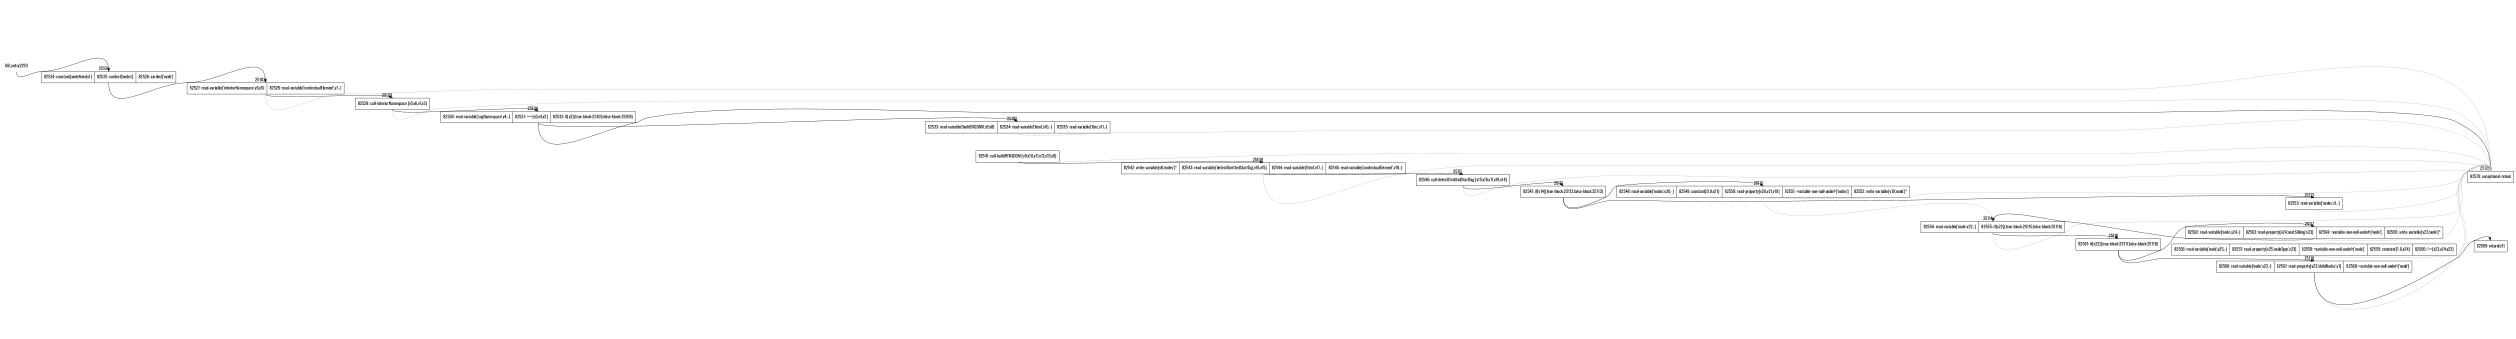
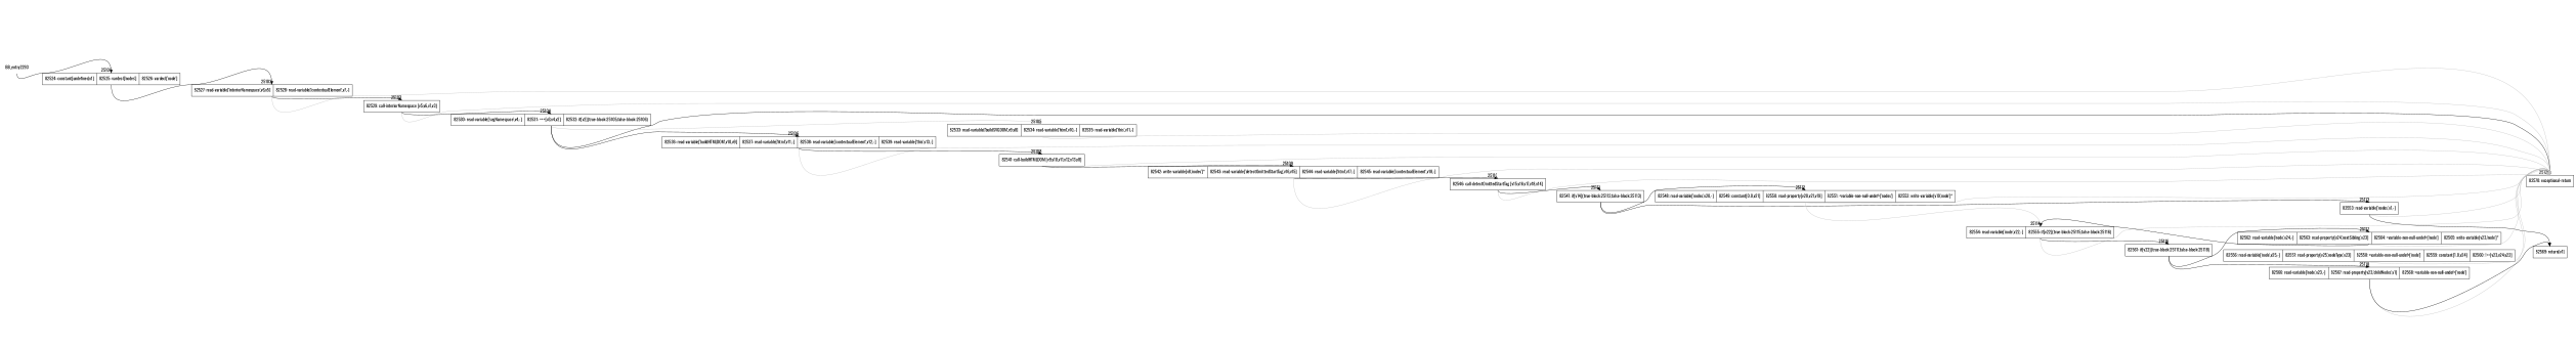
  digraph {
    fontname=Oswald
    rankdir=LR
    node [fontname=Oswald shape=record]
    edge [fontname=Oswald headport=n tailport=s]
    n1 [label=BB_entry2293 shape=none]
    n2 [label="{82524: constant[undefined,v1]|82525: vardecl['nodes']|82526: vardecl['node']}"]
    n3 [label="{82527: read-variable['interiorNamespace',v6,v5]|82528: read-variable['contextualElement',v7,-]}"]
    n4 [label="{82529: call-interiorNamespace [v5,v6,v7,v3]}"]
    n5 [label="{82570: exceptional-return}"]
    n6 [label="{82530: read-variable['svgNamespace',v4,-]|82531: ===[v3,v4,v2]|82532: if[v2](true-block:25105,false-block:25106)}"]
    n7 [label="{82533: read-variable['buildSVGDOM',v9,v8]|82534: read-variable['html',v10,-]|82535: read-variable['this',v11,-]}"]
+   n8 [label="{82536: read-variable['buildHTMLDOM',v10,v9]|82537: read-variable['html',v11,-]|82538: read-variable['contextualElement',v12,-]|82539: read-variable['this',v13,-]}"]
    n9 [label="{82541: call-buildHTMLDOM [v9,v10,v11,v12,v13,v8]}"]
    n10 [label="{82542: write-variable[v8,'nodes']*|82543: read-variable['detectOmittedStartTag',v16,v15]|82544: read-variable['html',v17,-]|82545: read-variable['contextualElement',v18,-]}"]
    n11 [label="{82569: return[v1]}"]
    n12 [label="{82546: call-detectOmittedStartTag [v15,v16,v17,v18,v14]}"]
    n13 [label="{82547: if[v14](true-block:25112,false-block:25113)}"]
    n14 [label="{82548: read-variable['nodes',v20,-]|82549: constant[0.0,v21]|82550: read-property[v20,v21,v19]|82551: \<variable-non-null-undef\>['nodes']|82552: write-variable[v19,'node']*}"]
    n15 [label="{82553: read-variable['nodes',v1,-]}"]
    n16 [label="{82554: read-variable['node',v22,-]|82555: if[v22](true-block:25115,false-block:25116)}"]
    n17 [label="{82561: if[v22](true-block:25117,false-block:25118)}"]
    n18 [label="{82562: read-variable['node',v24,-]|82563: read-property[v24,'nextSibling',v23]|82564: \<variable-non-null-undef\>['node']|82565: write-variable[v23,'node']*}"]
    n19 [label="{82566: read-variable['node',v23,-]|82567: read-property[v23,'childNodes',v1]|82568: \<variable-non-null-undef\>['node']}"]
    n20 [label="{82556: read-variable['node',v25,-]|82557: read-property[v25,'nodeType',v23]|82558: \<variable-non-null-undef\>['node']|82559: constant[1.0,v24]|82560: !==[v23,v24,v22]}"]
    n1 -> n2 [headlabel="    25101"]
    n2 -> n3 [headlabel="      25102"]
    n3 -> n4 [headlabel="      25103"]
    n3 -> n5 [color=gray headlabel="      25120"]
    n4 -> n5 [color=gray]
    n4 -> n6 [headlabel="      25104"]
    n6 -> n5 [color=black]
-   n6 -> n7 [headlabel="      25105"]
+   n6 -> n7 [headlabel="      25105" color=gray]
+   n6 -> n8 [headlabel="      25106"]
    n7 -> n5 [color=gray]
+   n8 -> n5 [color=gray]
+   n8 -> n9 [headlabel="      25108"]
    n9 -> n5 [color=gray]
    n9 -> n10 [headlabel="      25109"]
    n10 -> n5 [color=gray]
    n10 -> n12 [headlabel="      25110"]
    n12 -> n5 [color=gray]
    n12 -> n13 [headlabel="      25111"]
    n13 -> n14 [headlabel="      25112"]
    n13 -> n15 [headlabel="      25113"]
    n14 -> n5 [color=gray]
    n14 -> n16 [color=gray headlabel="      25114"]
    n15 -> n5 [color=gray]
+   n15 -> n11
    n16 -> n5 [color=gray]
    n16 -> n17 [headlabel="      25116"]
    n17 -> n18 [headlabel="      25117"]
    n17 -> n19 [headlabel="      25118"]
    n18 -> n5 [color=gray]
    n18 -> n16
    n19 -> n5 [color=gray]
    n19 -> n11
    n20 -> n5 [color=gray]
  }
